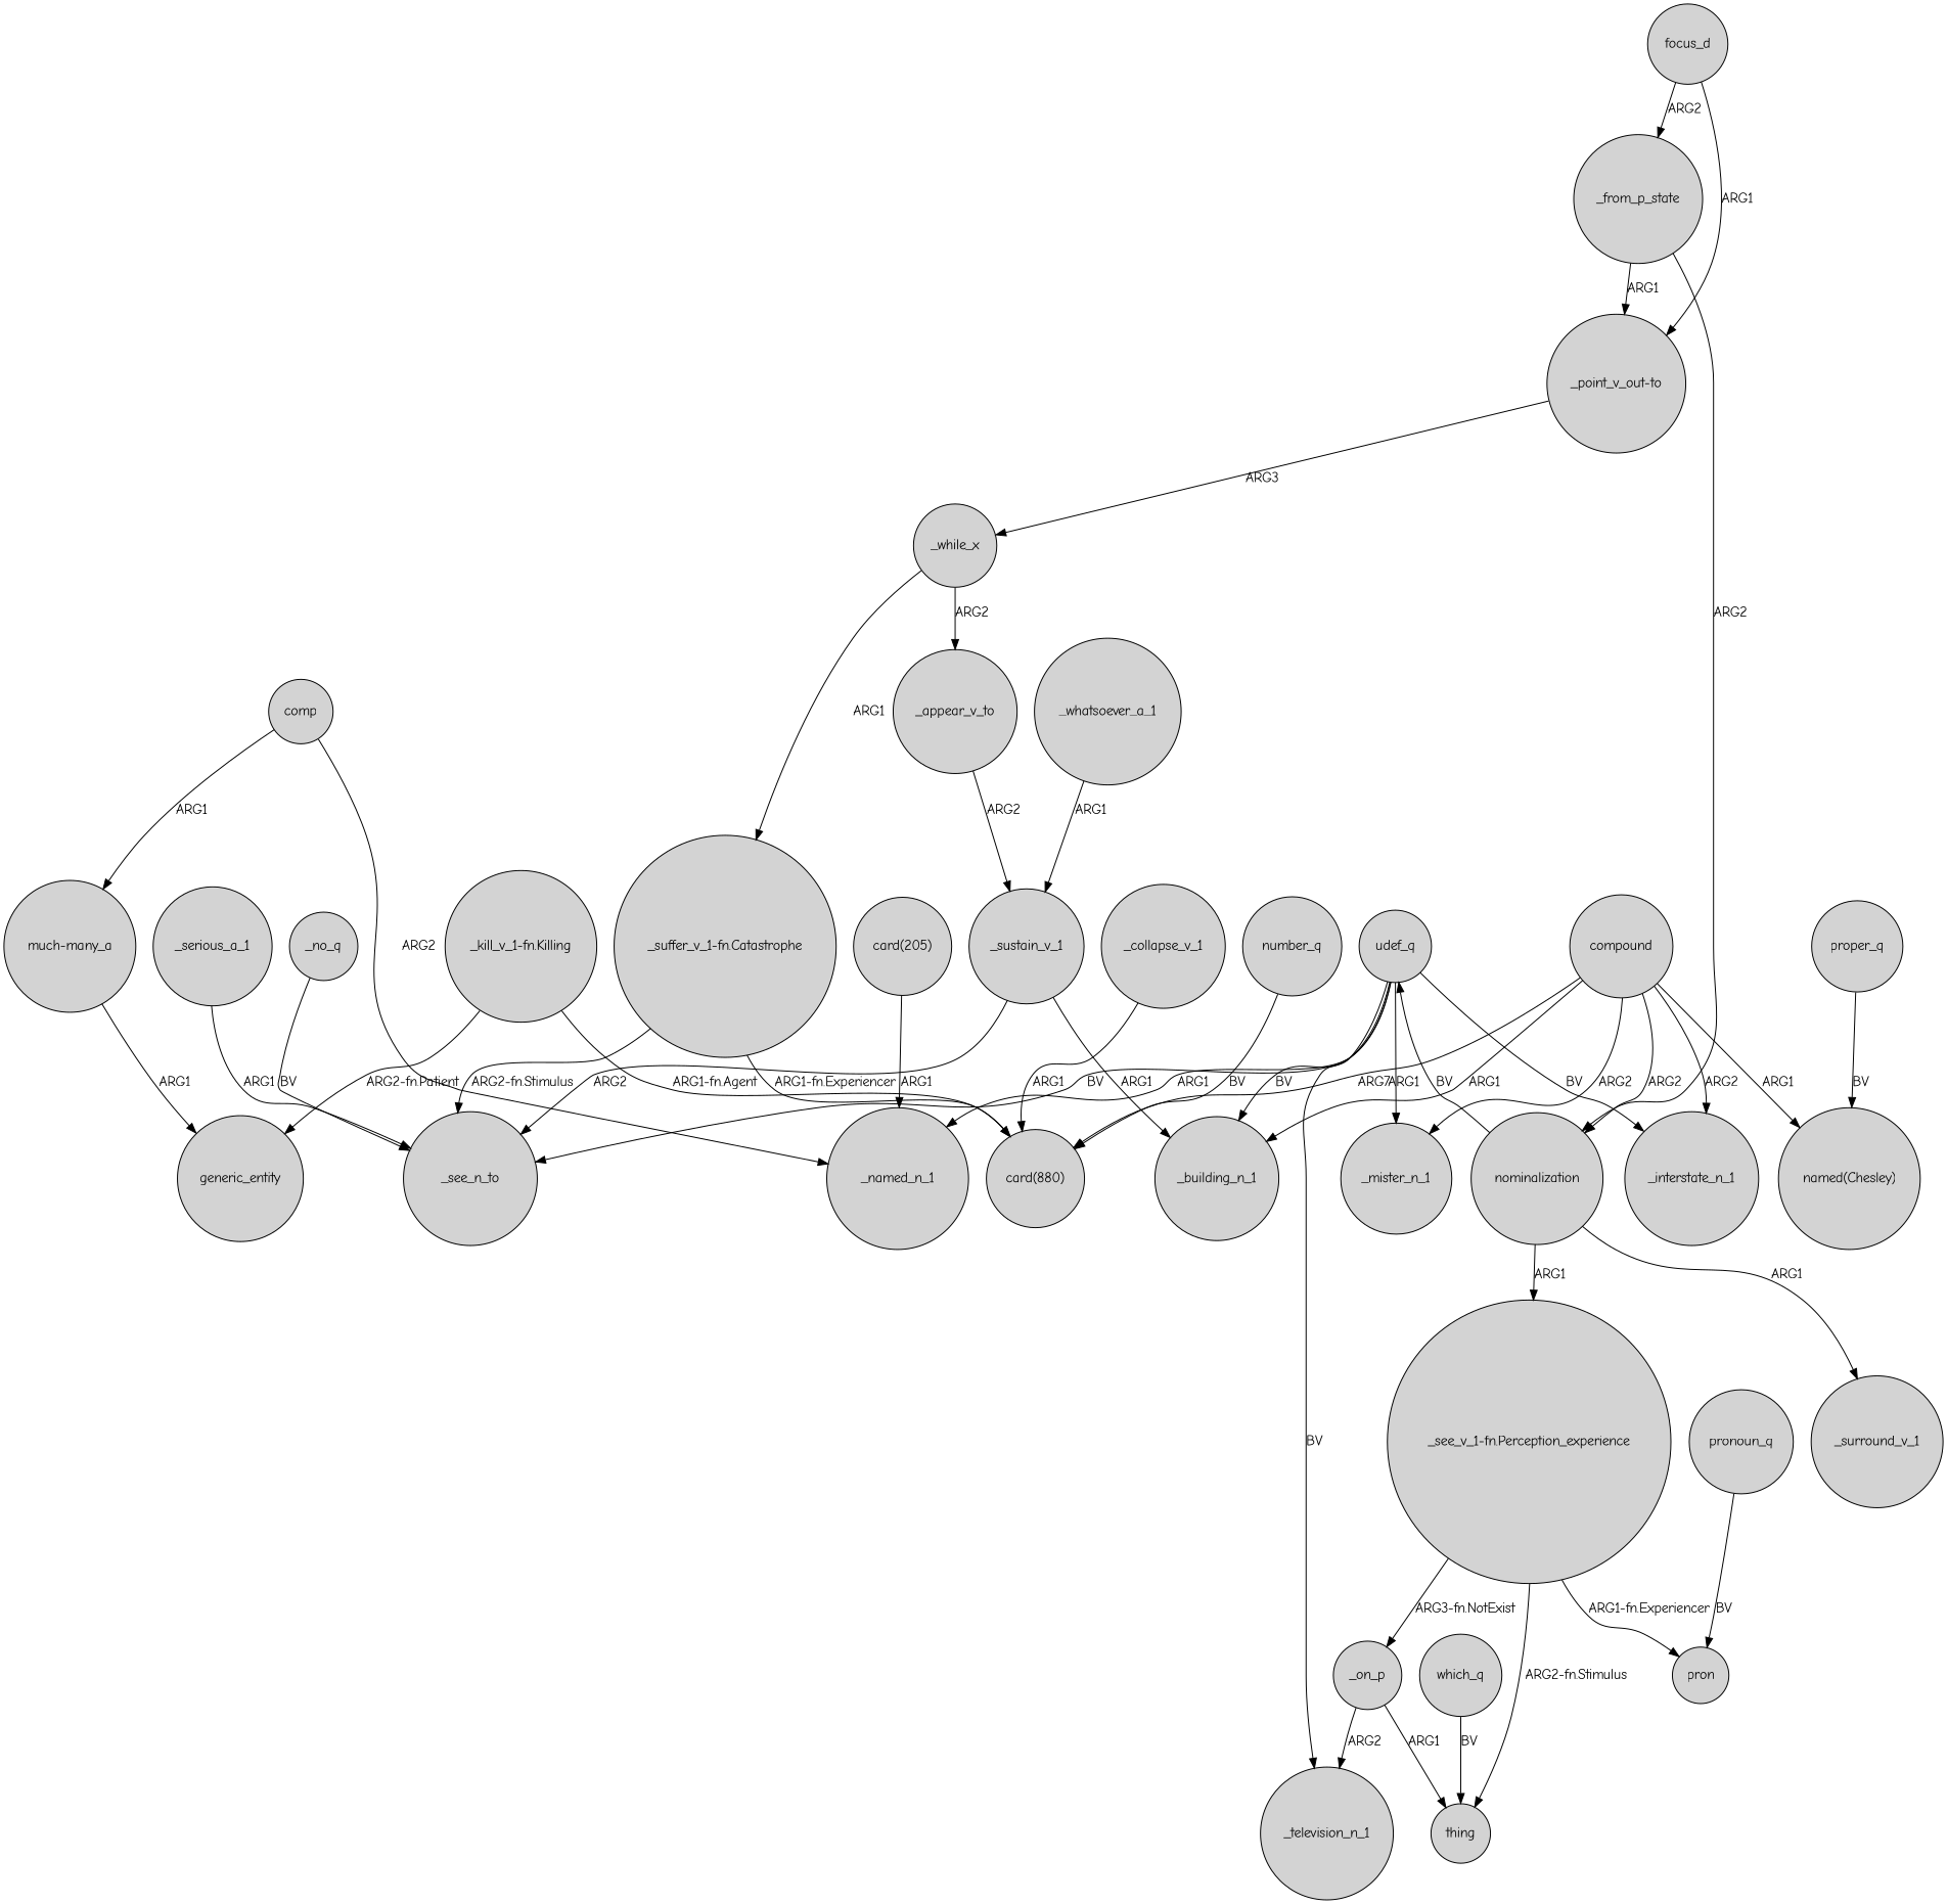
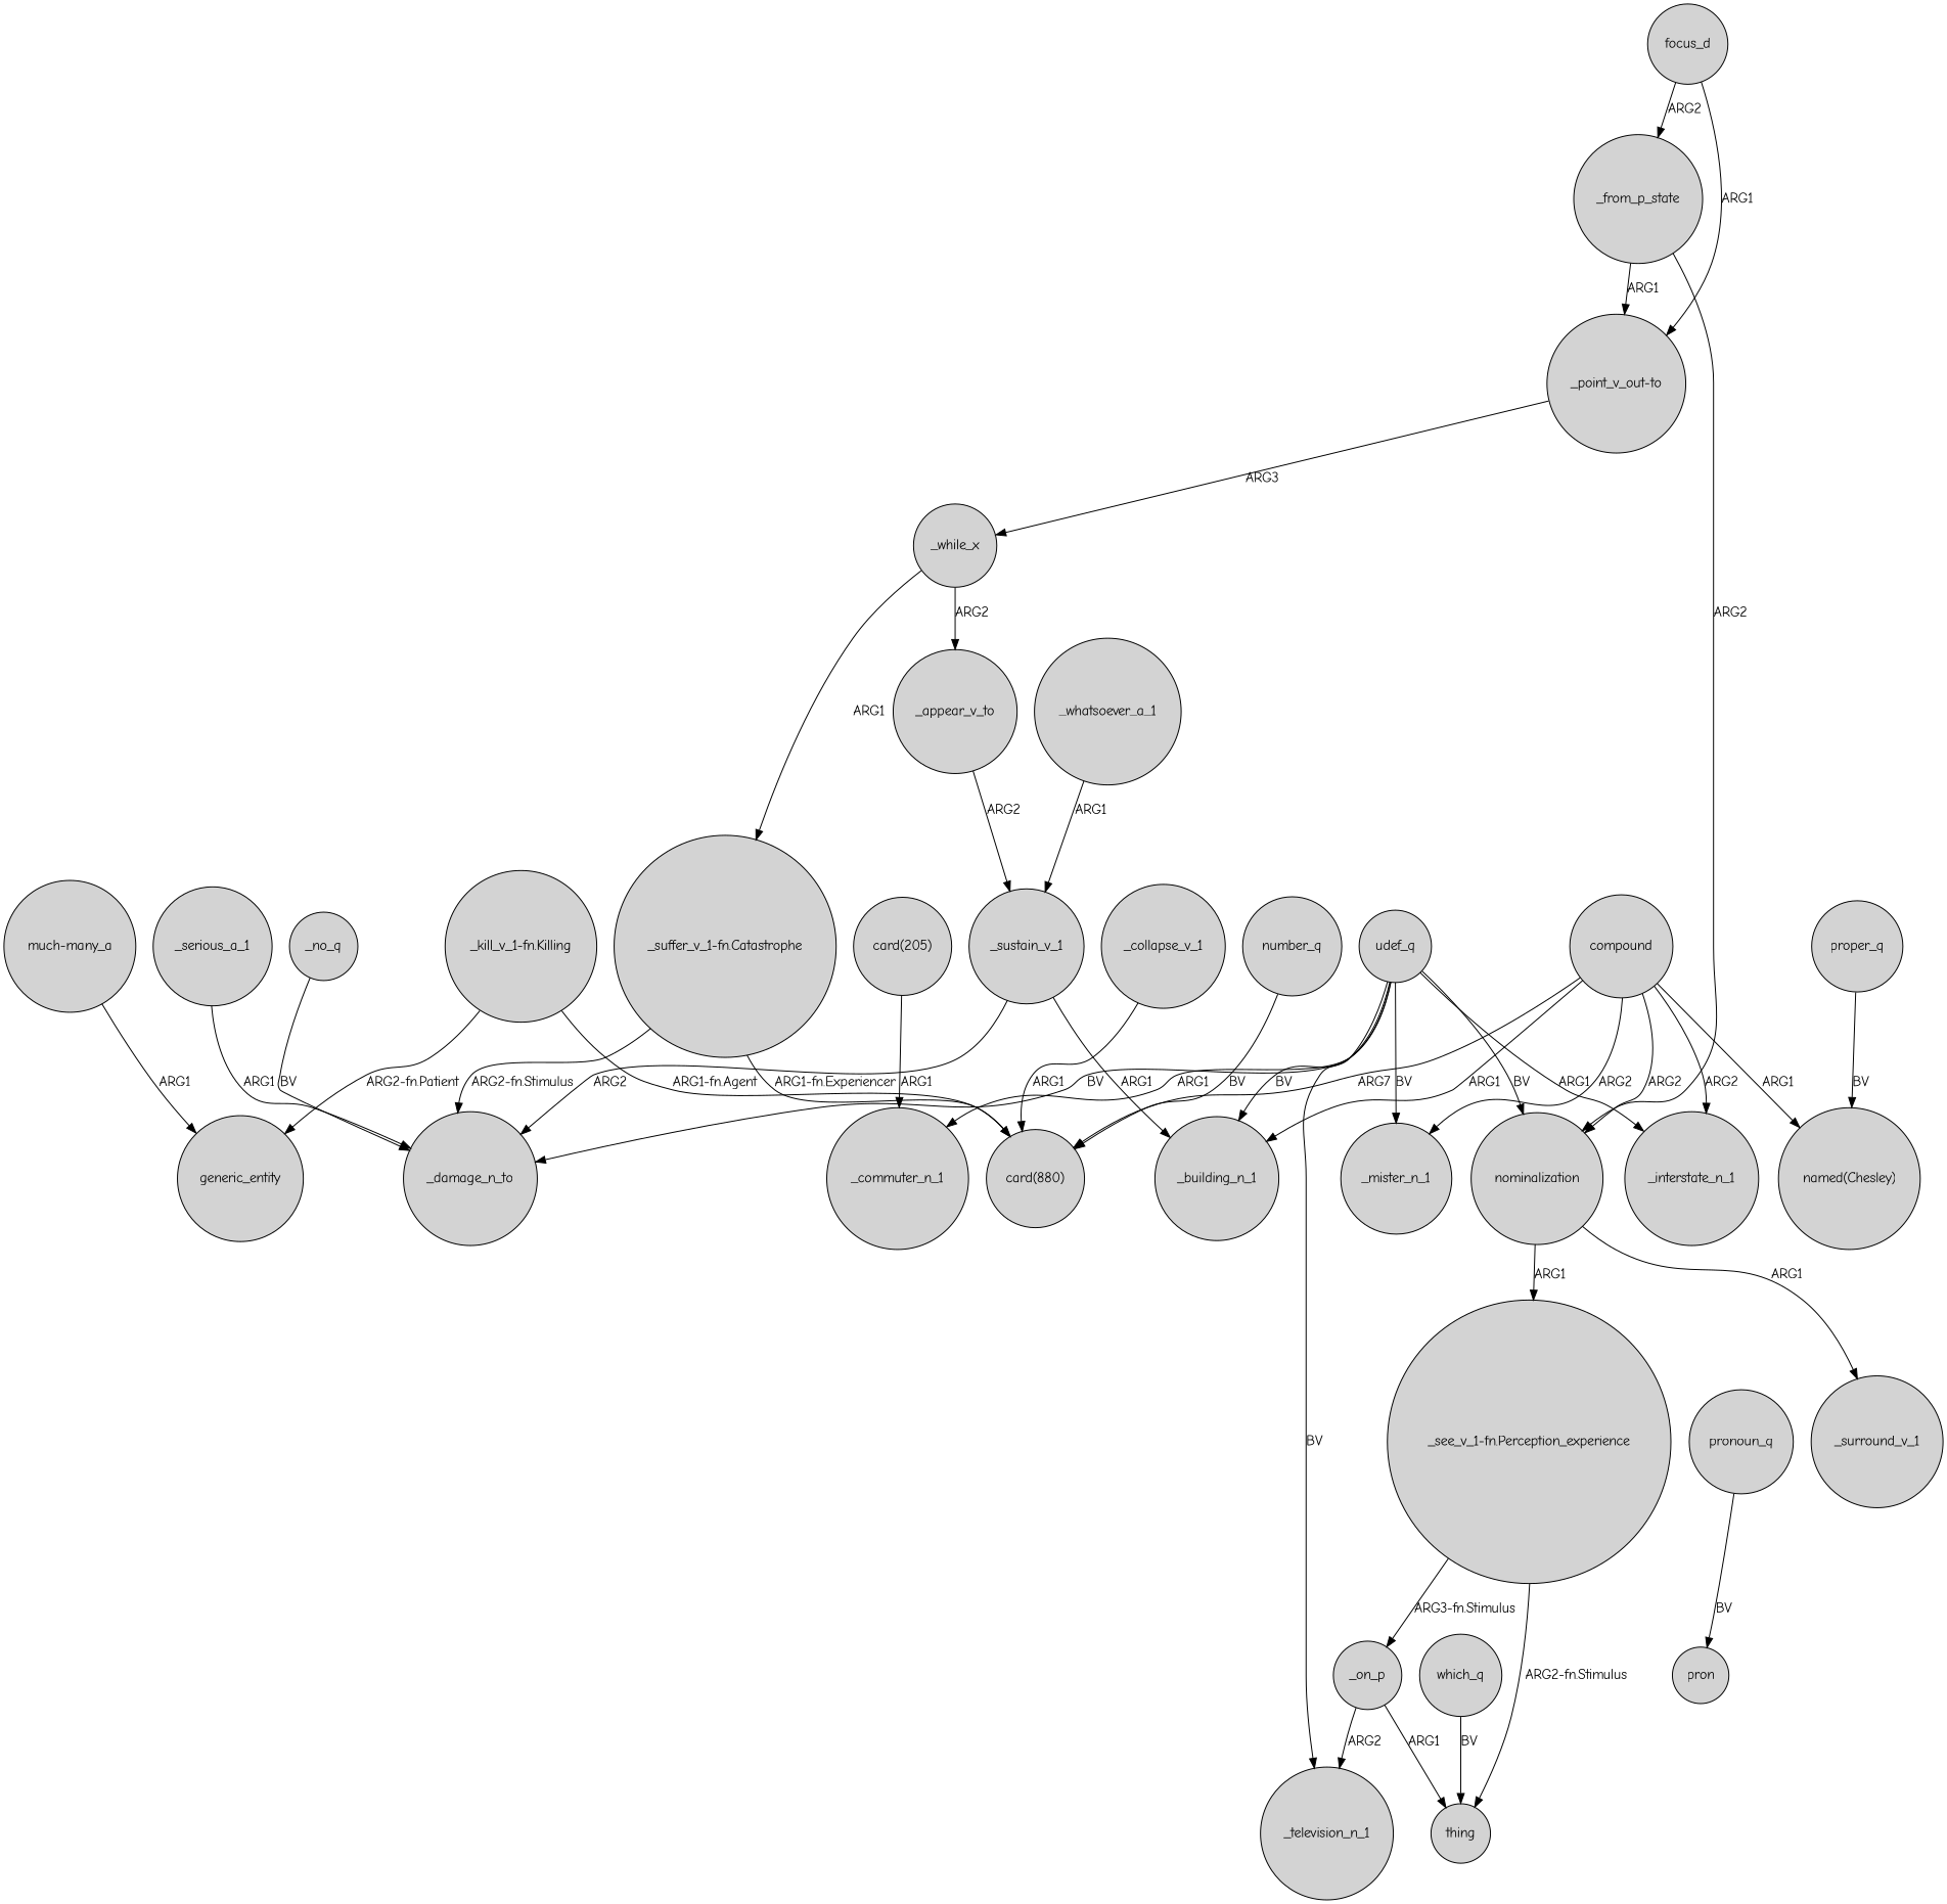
  digraph {
    fontname="Comic Neue"
    node [fontname="Comic Neue" shape=circle style=filled]
    edge [fontname="Comic Neue"]
    _sustain_v_1
    _building_n_1
-   _damage_n_to [label=_see_n_to]
+   _damage_n_to
    "_kill_v_1-fn.Killing"
    generic_entity
    "card(880)"
    _on_p
    thing
    _television_n_1
    "_see_v_1-fn.Perception_experience"
    pron
    udef_q
    _mister_n_1
    _interstate_n_1
-   _commuter_n_1 [label=_named_n_1]
+   _commuter_n_1
    nominalization
    _surround_v_1
    "_point_v_out-to"
    _while_x
    "_suffer_v_1-fn.Catastrophe"
    _appear_v_to
    "much-many_a"
    compound
    "named(Chesley)"
    n25 [label="card(205)"]
    proper_q
    _serious_a_1
    _collapse_v_1
    pronoun_q
    number_q
    _from_p_state
-   comp
    _whatsoever_a_1
    _no_q
    focus_d
    which_q
    _sustain_v_1 -> _building_n_1 [label=ARG1]
    _sustain_v_1 -> _damage_n_to [label=ARG2]
    "_kill_v_1-fn.Killing" -> generic_entity [label="ARG2-fn.Patient"]
    "_kill_v_1-fn.Killing" -> "card(880)" [label="ARG1-fn.Agent"]
    _on_p -> thing [label=ARG1]
    _on_p -> _television_n_1 [label=ARG2]
-   "_see_v_1-fn.Perception_experience" -> _on_p [label="ARG3-fn.NotExist"]
+   "_see_v_1-fn.Perception_experience" -> _on_p [label="ARG3-fn.Stimulus"]
    "_see_v_1-fn.Perception_experience" -> thing [label="ARG2-fn.Stimulus"]
-   "_see_v_1-fn.Perception_experience" -> pron [label="ARG1-fn.Experiencer"]
    udef_q -> _building_n_1 [label=BV]
    udef_q -> _damage_n_to [label=BV]
    udef_q -> _television_n_1 [label=BV]
-   udef_q -> _mister_n_1 [label=ARG1]
-   udef_q -> _interstate_n_1 [label=BV]
+   udef_q -> _mister_n_1 [label=BV]
+   udef_q -> _interstate_n_1 [label=ARG1]
    udef_q -> _commuter_n_1 [label=ARG1]
-   nominalization -> udef_q [label=BV]
+   udef_q -> nominalization [label=BV]
    nominalization -> "_see_v_1-fn.Perception_experience" [label=ARG1]
    nominalization -> _surround_v_1 [label=ARG1]
    "_point_v_out-to" -> _while_x [label=ARG3]
    _while_x -> "_suffer_v_1-fn.Catastrophe" [label=ARG1]
    _while_x -> _appear_v_to [label=ARG2]
    "_suffer_v_1-fn.Catastrophe" -> _damage_n_to [label="ARG2-fn.Stimulus"]
    "_suffer_v_1-fn.Catastrophe" -> "card(880)" [label="ARG1-fn.Experiencer"]
    _appear_v_to -> _sustain_v_1 [label=ARG2]
    "much-many_a" -> generic_entity [label=ARG1]
    compound -> _building_n_1 [label=ARG1]
    compound -> "card(880)" [label=ARG7]
    compound -> _mister_n_1 [label=ARG2]
    compound -> _interstate_n_1 [label=ARG2]
    compound -> nominalization [label=ARG2]
    compound -> "named(Chesley)" [label=ARG1]
    n25 -> _commuter_n_1 [label=ARG1]
    proper_q -> "named(Chesley)" [label=BV]
    _serious_a_1 -> _damage_n_to [label=ARG1]
    _collapse_v_1 -> "card(880)" [label=ARG1]
    pronoun_q -> pron [label=BV]
    number_q -> "card(880)" [label=BV]
    _from_p_state -> nominalization [label=ARG2]
    _from_p_state -> "_point_v_out-to" [label=ARG1]
-   comp -> _commuter_n_1 [label=ARG2]
-   comp -> "much-many_a" [label=ARG1]
    _whatsoever_a_1 -> _sustain_v_1 [label=ARG1]
    _no_q -> _damage_n_to [label=BV]
    focus_d -> "_point_v_out-to" [label=ARG1]
    focus_d -> _from_p_state [label=ARG2]
    which_q -> thing [label=BV]
  }
